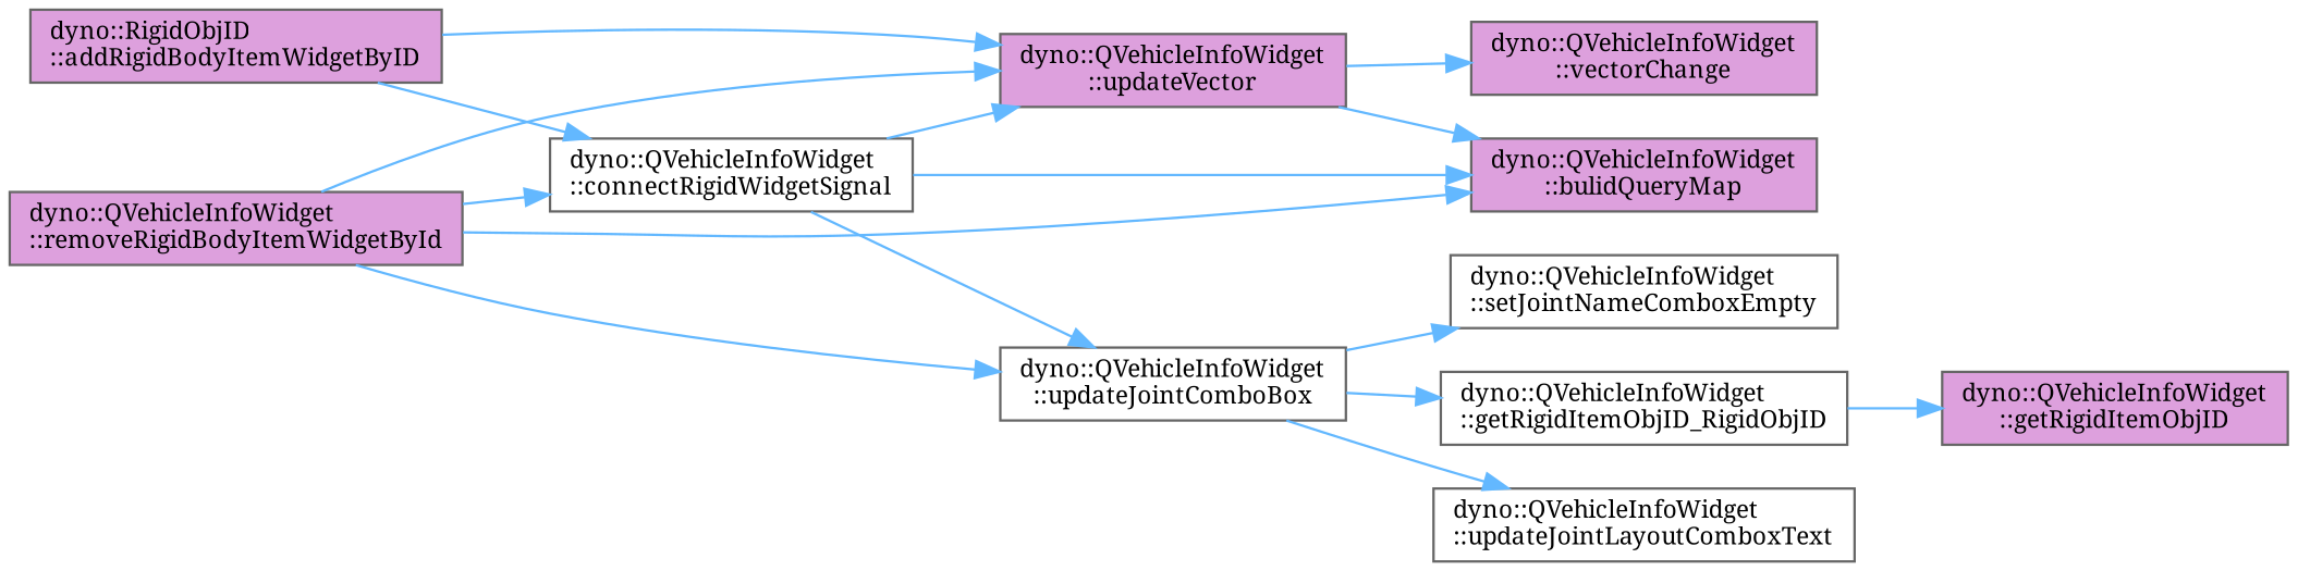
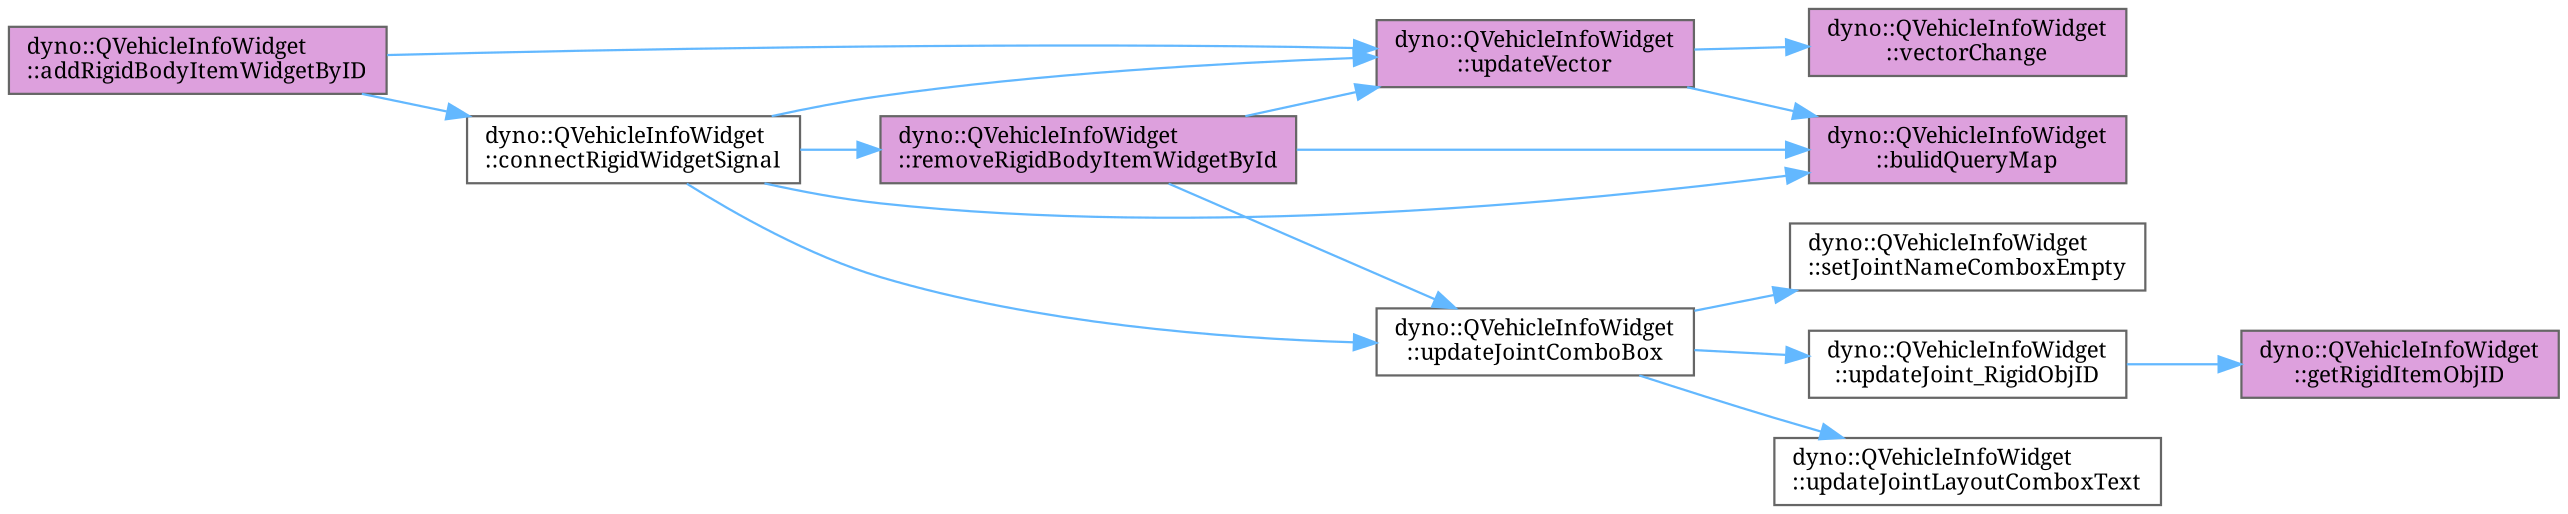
  digraph {
    fontname="Noto Serif"
    rankdir=LR
    node [color=grey40 fillcolor=plum fontname="Noto Serif" fontsize=10 shape=box style=filled]
    edge [color=steelblue1 fontname="Noto Serif" fontsize=10 labelfontname=Helvetica labelfontsize=10 style=solid]
-   n1 [color=gray40 fontcolor=black height=0.2 label="dyno::RigidObjID\l::addRigidBodyItemWidgetByID" width=0.4]
+   n1 [color=gray40 fontcolor=black height=0.2 label="dyno::QVehicleInfoWidget\l::addRigidBodyItemWidgetByID" width=0.4]
    n2 [fillcolor=white height=0.2 label="dyno::QVehicleInfoWidget\l::connectRigidWidgetSignal" width=0.4]
    n3 [height=0.2 label="dyno::QVehicleInfoWidget\l::updateVector" width=0.4]
    n4 [height=0.2 label="dyno::QVehicleInfoWidget\l::bulidQueryMap" width=0.4]
    n5 [height=0.2 label="dyno::QVehicleInfoWidget\l::removeRigidBodyItemWidgetById" width=0.4]
    n6 [fillcolor=white height=0.2 label="dyno::QVehicleInfoWidget\l::updateJointComboBox" width=0.4]
    n7 [height=0.2 label="dyno::QVehicleInfoWidget\l::vectorChange" width=0.4]
    n8 [fillcolor=white height=0.2 label="dyno::QVehicleInfoWidget\l::setJointNameComboxEmpty" width=0.4]
-   n9 [fillcolor=white height=0.2 label="dyno::QVehicleInfoWidget\l::getRigidItemObjID_RigidObjID" width=0.4]
+   n9 [fillcolor=white height=0.2 label="dyno::QVehicleInfoWidget\l::updateJoint_RigidObjID" width=0.4]
    n10 [fillcolor=white height=0.2 label="dyno::QVehicleInfoWidget\l::updateJointLayoutComboxText" width=0.4]
    n11 [height=0.2 label="dyno::QVehicleInfoWidget\l::getRigidItemObjID" width=0.4]
    n1 -> n2
    n1 -> n3
    n2 -> n3
    n2 -> n4
-   n5 -> n2
+   n2 -> n5
    n2 -> n6
    n3 -> n4
    n3 -> n7
    n5 -> n3
    n5 -> n4
    n5 -> n6
    n6 -> n8
    n6 -> n9
    n6 -> n10
    n9 -> n11
  }
